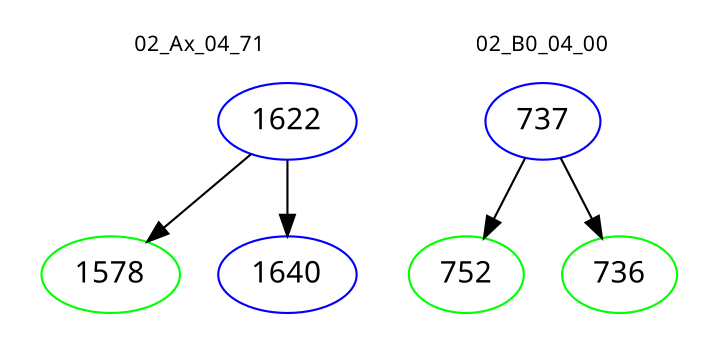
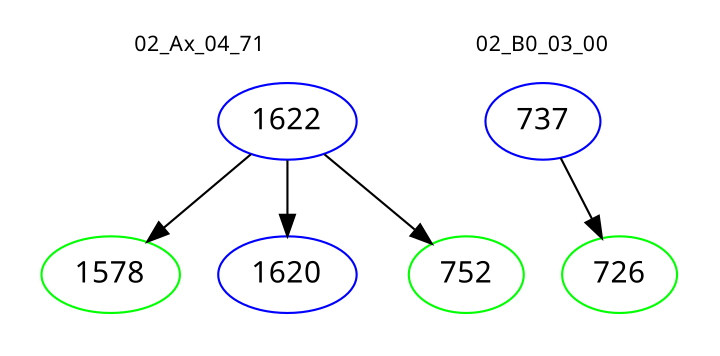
  digraph {
    fontname="Noto Sans"
    node [color=blue fontname="Noto Sans"]
    edge [color=black fontname="Noto Sans"]
    n1 [label=1622]
    n2 [color=green label=1578]
-   n3 [label=1640]
+   n3 [label=1620]
    n4 [label=737]
-   n5 [color=green label=736]
+   n5 [color=green label=726]
    n6 [color=green label=752]
    subgraph cluster_1 {
      color=white
      fontsize=10
      label="02_Ax_04_71"
      n1
      n2
      n3
    }
    subgraph cluster_2 {
      color=white
      fontsize=10
-     label="02_B0_04_00"
+     label="02_B0_03_00"
      n4
      n5
      n6
    }
    n1 -> n2
    n1 -> n3
    n4 -> n5
-   n4 -> n6
+   n1 -> n6
  }
